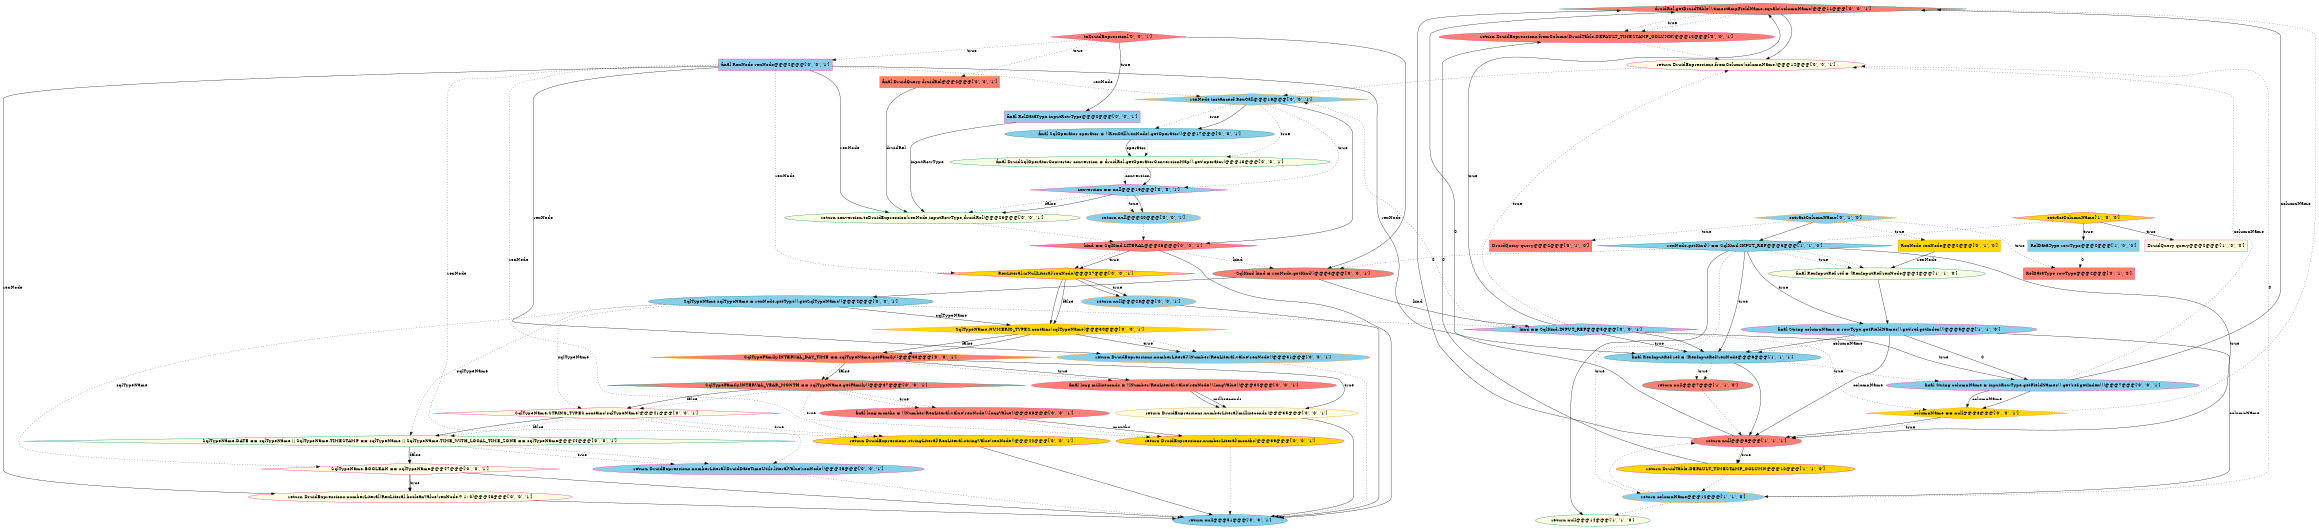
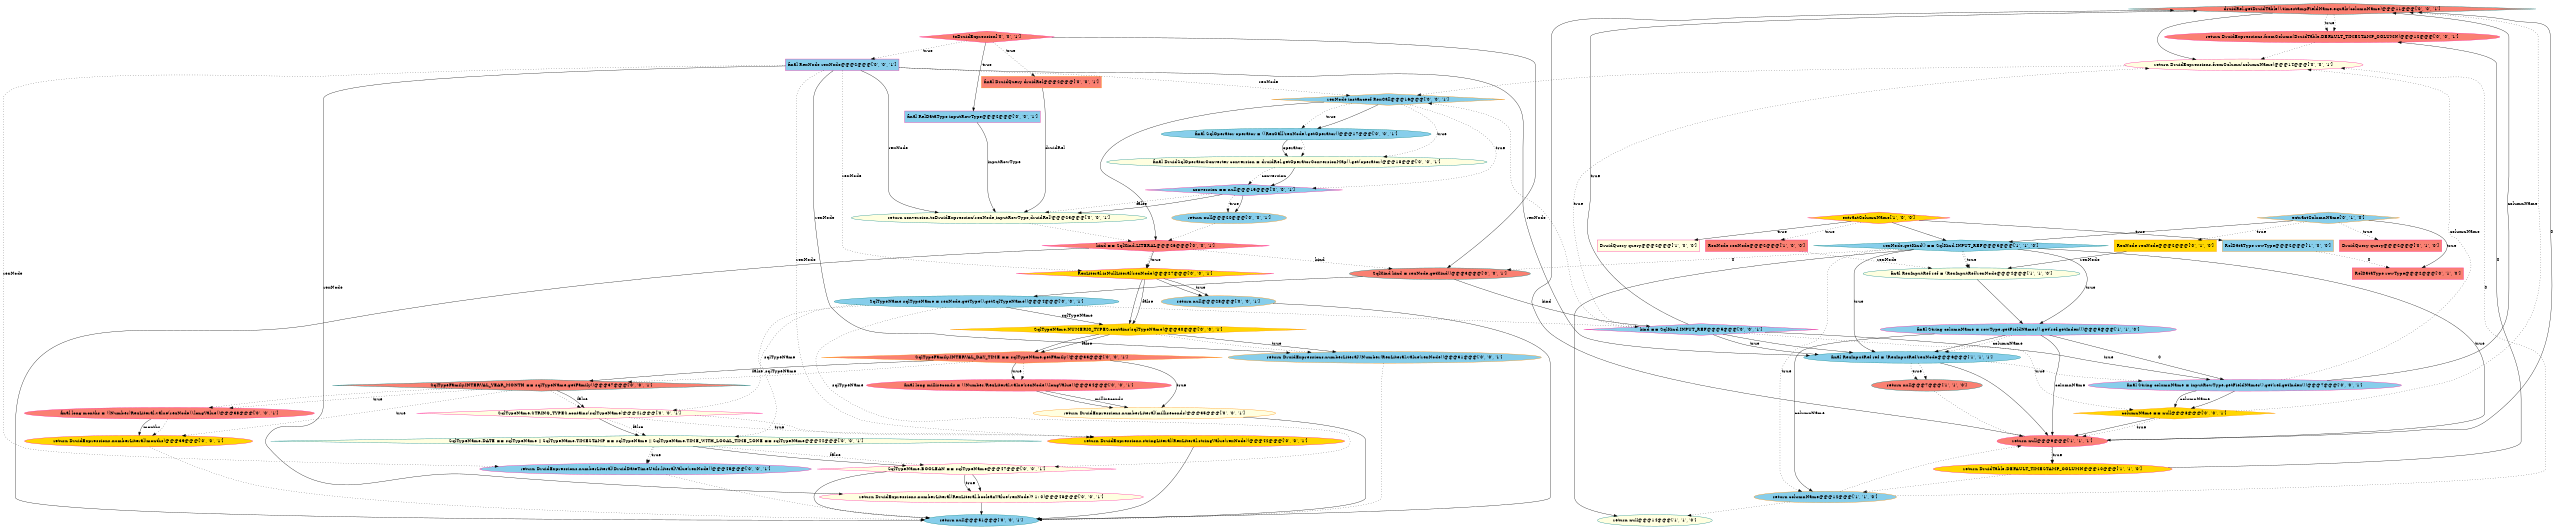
  digraph {
    node [color=deeppink fillcolor=skyblue shape=ellipse style=filled]
    edge [style=solid]
    n1 [color=teal fillcolor=salmon label="druidRel.getDruidTable().timestampFieldName.equals(columnName)@@@11@@@['0', '0', '1']" shape=diamond]
    n2 [fillcolor=salmon label="return DruidExpressions.fromColumn(DruidTable.DEFAULT_TIMESTAMP_COLUMN)@@@12@@@['0', '0', '1']"]
    n3 [fillcolor=lightyellow label="return DruidExpressions.fromColumn(columnName)@@@14@@@['0', '0', '1']"]
    n4 [color=darkorange label="rexNode instanceof RexCall@@@16@@@['0', '0', '1']" shape=diamond]
    n5 [color=teal label="final SqlOperator operator = ((RexCall)rexNode).getOperator()@@@17@@@['0', '0', '1']"]
    n6 [color=teal fillcolor=lightyellow label="final DruidSqlOperatorConverter conversion = druidRel.getOperatorConversionMap().get(operator)@@@18@@@['0', '0', '1']"]
    n7 [label="conversion == null@@@19@@@['0', '0', '1']" shape=diamond]
    n8 [fillcolor=salmon label="RelDataType rowType@@@2@@@['0', '1', '0']" shape=box]
    n9 [label="return DruidExpressions.numberLiteral(DruidDateTimeUtils.literalValue(rexNode))@@@45@@@['0', '0', '1']"]
    n10 [color=teal label="return null@@@51@@@['0', '0', '1']"]
    n11 [fillcolor=salmon label="return null@@@9@@@['1', '1', '1']"]
    n12 [fillcolor=gold label="return DruidTable.DEFAULT_TIMESTAMP_COLUMN@@@10@@@['1', '1', '0']"]
    n13 [color=darkorange label="return columnName@@@12@@@['1', '1', '0']"]
    n14 [color=teal fillcolor=lightyellow label="return null@@@14@@@['1', '1', '0']"]
    n15 [color=teal label="rexNode.getKind() == SqlKind.INPUT_REF@@@3@@@['1', '1', '0']" shape=diamond]
    n16 [color=teal label="final RexInputRef ref = (RexInputRef)rexNode@@@6@@@['1', '1', '1']"]
    n17 [color=teal fillcolor=lightyellow label="final RexInputRef ref = (RexInputRef)rexNode@@@4@@@['1', '1', '0']"]
    n18 [color=teal fillcolor=salmon label="SqlKind kind = rexNode.getKind()@@@3@@@['0', '0', '1']"]
    n19 [label="final String columnName = rowType.getFieldNames().get(ref.getIndex())@@@5@@@['1', '1', '0']"]
    n20 [label="final String columnName = inputRowType.getFieldNames().get(ref.getIndex())@@@7@@@['0', '0', '1']"]
    n21 [color=teal fillcolor=salmon label="return null@@@7@@@['1', '1', '0']"]
    n22 [color=teal label="SqlTypeName sqlTypeName = rexNode.getType().getSqlTypeName()@@@4@@@['0', '0', '1']"]
    n23 [label="kind == SqlKind.INPUT_REF@@@5@@@['0', '0', '1']" shape=diamond]
    n24 [fillcolor=lightyellow label="SqlTypeName.BOOLEAN == sqlTypeName@@@47@@@['0', '0', '1']" shape=diamond]
    n25 [fillcolor=lightyellow label="return DruidExpressions.numberLiteral(RexLiteral.booleanValue(rexNode)? 1: 0)@@@48@@@['0', '0', '1']"]
    n26 [fillcolor=gold label="return DruidExpressions.numberLiteral(months)@@@39@@@['0', '0', '1']"]
    n27 [color=darkorange fillcolor=lightyellow label="return DruidExpressions.numberLiteral(milliseconds)@@@35@@@['0', '0', '1']"]
    n28 [fillcolor=gold label="RexLiteral.isNullLiteral(rexNode)@@@27@@@['0', '0', '1']" shape=diamond]
    n29 [color=darkorange label="return null@@@28@@@['0', '0', '1']"]
    n30 [color=darkorange fillcolor=gold label="SqlTypeName.NUMERIC_TYPES.contains(sqlTypeName)@@@30@@@['0', '0', '1']" shape=diamond]
    n31 [color=darkorange fillcolor=salmon label="SqlTypeFamily.INTERVAL_DAY_TIME == sqlTypeName.getFamily()@@@33@@@['0', '0', '1']" shape=diamond]
    n32 [color=darkorange label="return DruidExpressions.numberLiteral((Number)RexLiteral.value(rexNode))@@@31@@@['0', '0', '1']"]
    n33 [color=teal fillcolor=salmon label="SqlTypeFamily.INTERVAL_YEAR_MONTH == sqlTypeName.getFamily()@@@37@@@['0', '0', '1']" shape=diamond]
    n34 [fillcolor=salmon label="final long milliseconds = ((Number)RexLiteral.value(rexNode)).longValue()@@@34@@@['0', '0', '1']"]
    n35 [fillcolor=lightyellow label="SqlTypeName.STRING_TYPES.contains(sqlTypeName)@@@41@@@['0', '0', '1']" shape=diamond]
    n36 [fillcolor=salmon label="final long months = ((Number)RexLiteral.value(rexNode)).longValue()@@@38@@@['0', '0', '1']"]
    n37 [fillcolor=lightyellow label="DruidQuery query@@@2@@@['1', '0', '0']" shape=box]
    n38 [color=darkorange fillcolor=gold label="columnName == null@@@8@@@['0', '0', '1']" shape=diamond]
    n39 [color=darkorange label="return null@@@20@@@['0', '0', '1']"]
    n40 [fillcolor=salmon label="kind == SqlKind.LITERAL@@@26@@@['0', '0', '1']" shape=diamond]
    n41 [fillcolor=gold label="extractColumnName['1', '0', '0']" shape=diamond]
    n42 [color=darkorange label="RelDataType rowType@@@2@@@['1', '0', '0']" shape=box]
+   n43 [fillcolor=salmon label="RexNode rexNode@@@2@@@['1', '0', '0']" shape=box]
    n44 [color=teal fillcolor=lightyellow label="SqlTypeName.DATE == sqlTypeName || SqlTypeName.TIMESTAMP == sqlTypeName || SqlTypeName.TIME_WITH_LOCAL_TIME_ZONE == sqlTypeName@@@44@@@['0', '0', '1']" shape=diamond]
    n45 [fillcolor=gold label="return DruidExpressions.stringLiteral(RexLiteral.stringValue(rexNode))@@@42@@@['0', '0', '1']"]
    n46 [color=teal fillcolor=lightyellow label="return conversion.toDruidExpression(rexNode,inputRowType,druidRel)@@@23@@@['0', '0', '1']"]
    n47 [fillcolor=salmon label="toDruidExpression['0', '0', '1']" shape=diamond]
    n48 [label="final RexNode rexNode@@@2@@@['0', '0', '1']" shape=box]
    n49 [color=darkorange fillcolor=salmon label="final DruidQuery druidRel@@@2@@@['0', '0', '1']" shape=box]
    n50 [label="final RelDataType inputRowType@@@2@@@['0', '0', '1']" shape=box]
    n51 [color=darkorange fillcolor=gold label="RexNode rexNode@@@2@@@['0', '1', '0']" shape=box]
    n52 [fillcolor=salmon label="DruidQuery query@@@2@@@['0', '1', '0']" shape=box]
    n53 [color=darkorange label="extractColumnName['0', '1', '0']" shape=diamond]
    n1 -> n2 [label=true style=dotted]
    n1 -> n2 [style=dotted]
    n1 -> n3
    n2 -> n3 [style=dotted]
    n3 -> n4 [style=dotted]
    n4 -> n5 [label=true style=dotted]
    n4 -> n5
    n4 -> n6 [label=true style=dotted]
    n4 -> n7 [label=true style=dotted]
    n4 -> n40
    n5 -> n6 [style=dotted]
    n5 -> n6 [label=operator]
    n6 -> n7 [label=conversion style=dotted]
    n6 -> n7
    n7 -> n39 [label=true style=dotted]
    n7 -> n39
    n7 -> n46 [label=false style=dotted]
    n7 -> n46
    n9 -> n10 [style=dotted]
    n11 -> n1
    n11 -> n1 [label=0]
    n11 -> n12 [style=dotted]
    n11 -> n12 [label=true]
    n12 -> n2 [label=0]
    n12 -> n13 [style=dotted]
    n13 -> n3 [label=0 style=dotted]
    n13 -> n11 [style=dotted]
    n13 -> n14 [style=dotted]
    n15 -> n11 [label=true]
    n15 -> n13 [label=true style=dotted]
    n15 -> n14
    n15 -> n16 [label=true]
    n15 -> n17 [label=true style=dotted]
    n15 -> n17 [style=dotted]
    n15 -> n18 [label=0 style=dotted]
    n15 -> n19 [label=true]
    n16 -> n11
    n16 -> n20 [style=dotted]
    n16 -> n21 [label=true style=dotted]
    n16 -> n21 [style=dotted]
    n17 -> n19
    n18 -> n22
    n18 -> n23 [label=kind]
    n19 -> n11 [label=columnName]
    n19 -> n13 [label=columnName]
    n19 -> n16
    n19 -> n16 [label=columnName style=dotted]
    n19 -> n20 [label=0]
    n20 -> n1 [label=columnName]
    n20 -> n3 [label=columnName style=dotted]
    n20 -> n38
    n20 -> n38 [label=columnName]
    n21 -> n11 [style=dotted]
    n22 -> n23 [style=dotted]
    n22 -> n24 [label=sqlTypeName style=dotted]
    n22 -> n30 [label=sqlTypeName]
    n22 -> n35 [label=sqlTypeName style=dotted]
    n22 -> n44 [label=sqlTypeName style=dotted]
    n23 -> n1 [label=true]
    n23 -> n3 [label=true style=dotted]
    n23 -> n4 [style=dotted]
    n23 -> n16
    n23 -> n16 [label=true]
    n23 -> n20 [label=true]
    n23 -> n38 [label=true style=dotted]
    n24 -> n10
    n24 -> n25
    n24 -> n25 [label=true]
    n25 -> n10
    n26 -> n10 [style=dotted]
    n27 -> n10
    n28 -> n29 [label=true]
    n28 -> n29
    n28 -> n30
    n28 -> n30 [label=false]
    n29 -> n10
    n30 -> n31 [label=false]
    n30 -> n31
    n30 -> n32 [label=true]
    n30 -> n32 [style=dotted]
    n31 -> n27 [label=true]
    n31 -> n33 [style=dotted]
    n31 -> n33 [label=false]
    n31 -> n34 [style=dotted]
    n31 -> n34 [label=true]
    n32 -> n10 [style=dotted]
    n33 -> n26 [label=true style=dotted]
    n33 -> n35 [style=dotted]
    n33 -> n35 [label=false]
    n33 -> n36 [label=true style=dotted]
    n33 -> n36 [style=dotted]
    n34 -> n27 [label=milliseconds]
    n34 -> n27
    n35 -> n44 [label=false style=dotted]
    n35 -> n44
    n35 -> n45 [label=true style=dotted]
    n35 -> n45 [style=dotted]
    n36 -> n26 [label=months]
    n36 -> n26 [style=dotted]
    n38 -> n1 [style=dotted]
    n38 -> n11
    n38 -> n11 [label=true style=dotted]
    n39 -> n40 [style=dotted]
    n40 -> n10
    n40 -> n18 [label=kind style=dotted]
    n40 -> n28 [label=true]
    n40 -> n28 [style=dotted]
-   n41 -> n15 [style=dotted]
+   n41 -> n15
    n41 -> n37 [label=true]
    n41 -> n42 [label=true]
+   n41 -> n43 [label=true style=dotted]
    n42 -> n8 [label=0 style=dotted]
+   n43 -> n17 [label=rexNode style=dotted]
    n44 -> n9 [style=dotted]
    n44 -> n9 [label=true style=dotted]
    n44 -> n24 [label=false style=dotted]
    n44 -> n24
    n45 -> n10
    n46 -> n40 [style=dotted]
    n47 -> n18
    n47 -> n48 [label=true style=dotted]
    n47 -> n49 [label=true style=dotted]
    n47 -> n50 [label=true]
    n48 -> n4 [label=rexNode style=dotted]
    n48 -> n9 [label=rexNode style=dotted]
    n48 -> n16 [label=rexNode]
    n48 -> n25 [label=rexNode]
    n48 -> n28 [label=rexNode style=dotted]
    n48 -> n32 [label=rexNode]
    n48 -> n45 [label=rexNode style=dotted]
    n48 -> n46 [label=rexNode]
    n49 -> n46 [label=druidRel]
    n50 -> n46 [label=inputRowType]
    n51 -> n17 [label=rexNode]
-   n53 -> n8 [label=true style=dotted]
+   n53 -> n8 [label=true]
    n53 -> n15
    n53 -> n51 [label=true style=dotted]
    n53 -> n52 [label=true style=dotted]
  }
